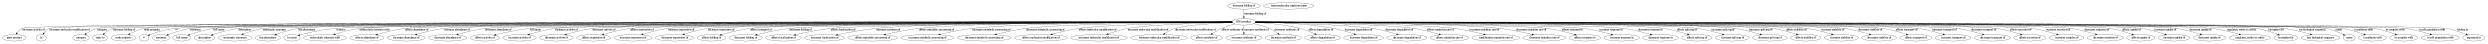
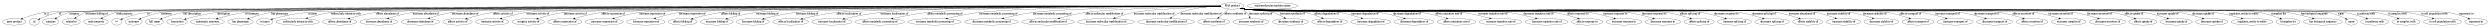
  digraph {
    fontname="PT Serif"
    node [fontname="PT Serif" color=black]
    edge [fontname="PT Serif" color=black style=solid]
    n1 [height=0.5 label="RNA product" width=1.5978 color=""]
    "gene product" [height=0.5 width=1.5563 color=""]
    id [height=0.5 width=0.75]
    category [height=0.5 width=0.75]
-   "related to" [height=0.5 width=0.75 label="node to"]
+   "related to" [height=0.5 width=0.75]
    "node property" [height=0.5 width=0.75]
    iri [height=0.5 width=0.75]
    synonym [height=0.5 width=0.75]
    "full name" [height=0.5 width=0.75]
    description [height=0.5 width=0.75]
    "systematic synonym" [height=0.5 width=0.75]
    "has phenotype" [height=0.5 width=0.75]
    "in taxon" [height=0.5 width=0.75]
    "molecularly interacts with" [height=0.5 width=0.75]
    "affects abundance of" [height=0.5 width=0.75]
    "increases abundance of" [height=0.5 width=0.75]
    "decreases abundance of" [height=0.5 width=0.75]
    "affects activity of" [height=0.5 width=0.75]
    "increases activity of" [height=0.5 width=0.75]
-   "decreases activity of" [height=0.5 width=0.75]
+   "decreases activity of" [height=0.5 width=0.75 label="complex activity of"]
    "affects expression of" [height=0.5 width=0.75]
    "increases expression of" [height=0.5 width=0.75]
    "decreases expression of" [height=0.5 width=0.75]
    "affects folding of" [height=0.5 width=0.75]
    "increases folding of" [height=0.5 width=0.75]
    "decreases folding of" [height=0.5 width=0.75]
    "affects localization of" [height=0.5 width=0.75]
    "increases localization of" [height=0.5 width=0.75]
    "affects metabolic processing of" [height=0.5 width=0.75]
    "increases metabolic processing of" [height=0.5 width=0.75]
    "decreases metabolic processing of" [height=0.5 width=0.75]
    "affects molecular modification of" [height=0.5 width=0.75]
    "increases molecular modification of" [height=0.5 width=0.75]
    "decreases molecular modification of" [height=0.5 width=0.75]
    "affects synthesis of" [height=0.5 width=0.75]
    "increases synthesis of" [height=0.5 width=0.75]
    "decreases synthesis of" [height=0.5 width=0.75]
    "affects degradation of" [height=0.5 width=0.75]
    "increases degradation of" [height=0.5 width=0.75]
    "decreases degradation of" [height=0.5 width=0.75]
    "affects mutation rate of" [height=0.5 width=0.75]
-   "increases mutation rate of" [height=0.5 width=0.75 label="modification mutation rate of"]
+   "increases mutation rate of" [height=0.5 width=0.75]
    "decreases mutation rate of" [height=0.5 width=0.75]
    "affects response to" [height=0.5 width=0.75]
    "increases response to" [height=0.5 width=0.75]
    "decreases response to" [height=0.5 width=0.75]
    "affects splicing of" [height=0.5 width=0.75]
    "increases splicing of" [height=0.5 width=0.75]
    "decreases splicing of" [height=0.5 width=0.75]
    "affects stability of" [height=0.5 width=0.75]
    "increases stability of" [height=0.5 width=0.75]
    "decreases stability of" [height=0.5 width=0.75]
    "affects transport of" [height=0.5 width=0.75]
    "increases transport of" [height=0.5 width=0.75]
    "decreases transport of" [height=0.5 width=0.75]
    "affects secretion of" [height=0.5 width=0.75]
    n57 [height=0.5 label="increases complex of" width=0.75]
    "decreases secretion of" [height=0.5 width=0.75]
    "affects uptake of" [height=0.5 width=0.75]
    "increases uptake of" [height=0.5 width=0.75]
    "decreases uptake of" [height=0.5 width=0.75]
    "regulates, entity to entity" [height=0.5 width=0.75]
    "biomarker for" [height=0.5 width=0.75]
    "has biological sequence" [height=0.5 width=0.75]
    name [height=0.5 width=0.81271 color=""]
    "in pathway with" [height=0.5 width=0.75]
    "in complex with" [height=0.5 width=0.75]
    "in cell population with" [height=0.5 width=0.75]
    "expressed in" [height=0.5 width=0.75]
    "macromolecular machine name" [height=0.5 width=0.75]
-   n1 -> "gene product" [label="increases activity of" color="" style=""]
-   n1 -> id [label="increases molecular modification of"]
+   n1 -> "gene product" [label=is_a color="" style=""]
+   n1 -> id [label=id]
    n1 -> category [label=category]
    n1 -> "related to" [label="increases folding of"]
    n1 -> "node property" [label="node property"]
    n1 -> iri [label=iri]
    n1 -> synonym [label=synonym]
-   n1 -> "full name" [label="full name"]
+   n1 -> "full name" [label="full description"]
    n1 -> description [label=description]
-   n1 -> "systematic synonym" [label="systematic synonym"]
+   n1 -> "systematic synonym" [label="iri synonym"]
    n1 -> "has phenotype" [label="has phenotype"]
    n1 -> "in taxon" [label="in taxon"]
    n1 -> "molecularly interacts with" [label="molecularly interacts with"]
    n1 -> "affects abundance of" [label="affects abundance of"]
    n1 -> "increases abundance of" [label="increases abundance of"]
    n1 -> "decreases abundance of" [label="decreases abundance of"]
-   n1 -> "affects activity of" [label="full name"]
+   n1 -> "affects activity of" [label="affects activity of"]
    n1 -> "increases activity of" [label="increases activity of"]
    n1 -> "decreases activity of" [label="decreases activity of"]
    n1 -> "affects expression of" [label="affects expression of"]
    n1 -> "increases expression of" [label="increases expression of"]
    n1 -> "decreases expression of" [label="decreases expression of"]
-   n1 -> "affects folding of" [label="affects transport of"]
-   "increases folding of" -> n1 [label="increases folding of"]
+   n1 -> "affects folding of" [label="affects folding of"]
+   n1 -> "increases folding of" [label="increases folding of"]
    n1 -> "decreases folding of" [label="decreases folding of"]
    n1 -> "affects localization of" [label="affects localization of"]
-   n1 -> "increases localization of" [label="increases synonym of"]
+   n1 -> "increases localization of" [label="increases localization of"]
    n1 -> "affects metabolic processing of" [label="affects metabolic processing of"]
    n1 -> "increases metabolic processing of" [label="increases metabolic processing of"]
    n1 -> "decreases metabolic processing of" [label="decreases metabolic processing of"]
    n1 -> "affects molecular modification of" [label="affects molecular modification of"]
    n1 -> "increases molecular modification of" [label="increases molecular modification of"]
    n1 -> "decreases molecular modification of" [label="decreases molecular modification of"]
    n1 -> "affects synthesis of" [label="affects synthesis of"]
-   n1 -> "increases synthesis of" [label="increases synthesis of"]
+   n1 -> "increases synthesis of" [label="decreases splicing of"]
    n1 -> "decreases synthesis of" [label="decreases synthesis of"]
    n1 -> "affects degradation of" [label="affects degradation of"]
    n1 -> "increases degradation of" [label="increases degradation of"]
    n1 -> "decreases degradation of" [label="decreases degradation of"]
    n1 -> "affects mutation rate of" [label="affects mutation rate of"]
    n1 -> "increases mutation rate of" [label="increases mutation rate of"]
    n1 -> "decreases mutation rate of" [label="decreases mutation rate of"]
    n1 -> "affects response to" [label="affects response to"]
    n1 -> "increases response to" [label="increases response to"]
    n1 -> "decreases response to" [label="decreases response to"]
    n1 -> "affects splicing of" [label="affects splicing of"]
-   n1 -> "increases splicing of" [label="increases splicing of"]
+   n1 -> "increases splicing of" [label="decreases response to"]
    n1 -> "decreases splicing of" [label="decreases splicing of"]
-   n1 -> "affects stability of" [label="affects stability of"]
+   n1 -> "affects stability of" [label="increases abundance of"]
    n1 -> "increases stability of" [label="increases stability of"]
    n1 -> "decreases stability of" [label="decreases stability of"]
    n1 -> "affects transport of" [label="affects transport of"]
    n1 -> "increases transport of" [label="increases transport of"]
    n1 -> "decreases transport of" [label="decreases transport of"]
    n1 -> "affects secretion of" [label="affects secretion of"]
    n1 -> n57 [label="increases secretion of"]
-   n1 -> "decreases secretion of" [label="decreases sequence of"]
+   n1 -> "decreases secretion of" [label="decreases secretion of"]
    n1 -> "affects uptake of" [label="affects uptake of"]
    n1 -> "increases uptake of" [label="increases uptake of"]
    n1 -> "decreases uptake of" [label="decreases uptake of"]
    n1 -> "regulates, entity to entity" [label="regulates, entity to entity"]
    n1 -> "biomarker for" [label="biomarker for"]
    n1 -> "has biological sequence" [label="has biological sequence"]
    n1 -> name [label=name]
    n1 -> "in pathway with" [label="in pathway with"]
    n1 -> "in complex with" [label="in complex with"]
    n1 -> "in cell population with" [label="in cell population with"]
-   n1 -> "expressed in" [label="folding in"]
+   n1 -> "expressed in" [label="expressed in"]
  }
